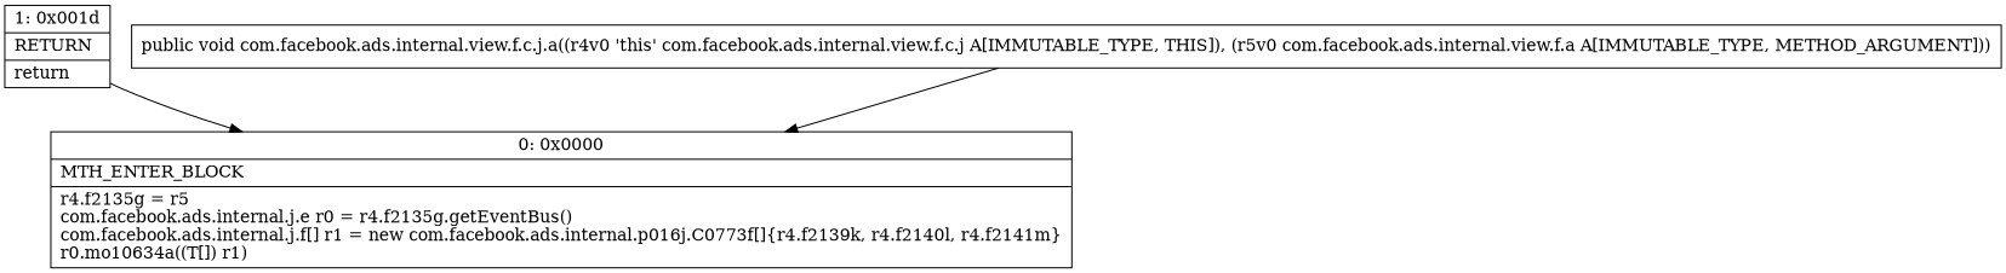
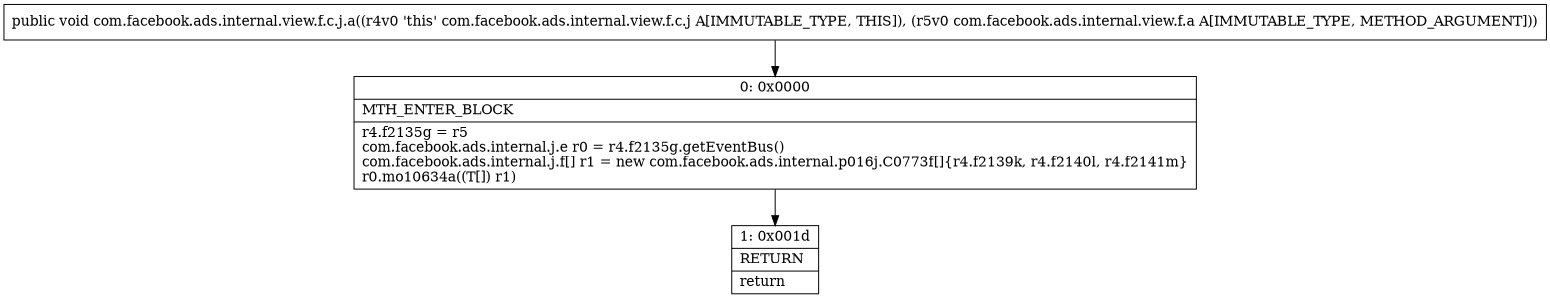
  digraph {
    node [shape=record]
    n1 [label="{0\:\ 0x0000|MTH_ENTER_BLOCK\l|r4.f2135g = r5\lcom.facebook.ads.internal.j.e r0 = r4.f2135g.getEventBus()\lcom.facebook.ads.internal.j.f[] r1 = new com.facebook.ads.internal.p016j.C0773f[]\{r4.f2139k, r4.f2140l, r4.f2141m\}\lr0.mo10634a((T[]) r1)\l}"]
    n2 [label="{1\:\ 0x001d|RETURN\l|return\l}"]
    n3 [label="{public void com.facebook.ads.internal.view.f.c.j.a((r4v0 'this' com.facebook.ads.internal.view.f.c.j A[IMMUTABLE_TYPE, THIS]), (r5v0 com.facebook.ads.internal.view.f.a A[IMMUTABLE_TYPE, METHOD_ARGUMENT])) }"]
-   n2 -> n1
+   n1 -> n2
    n3 -> n1
  }
